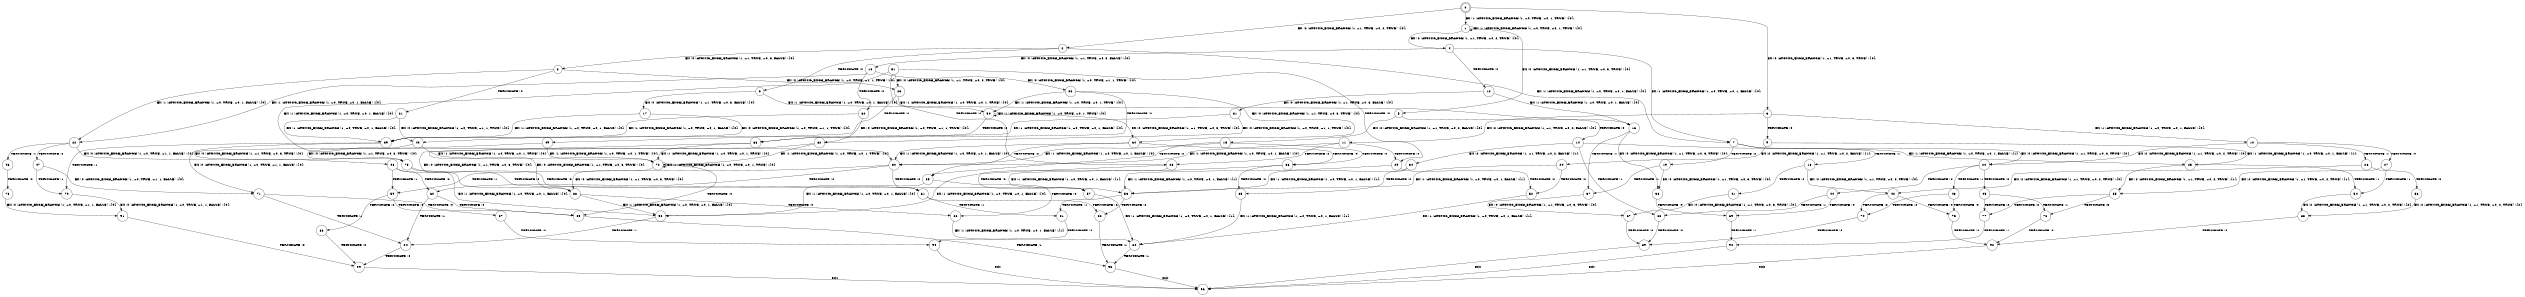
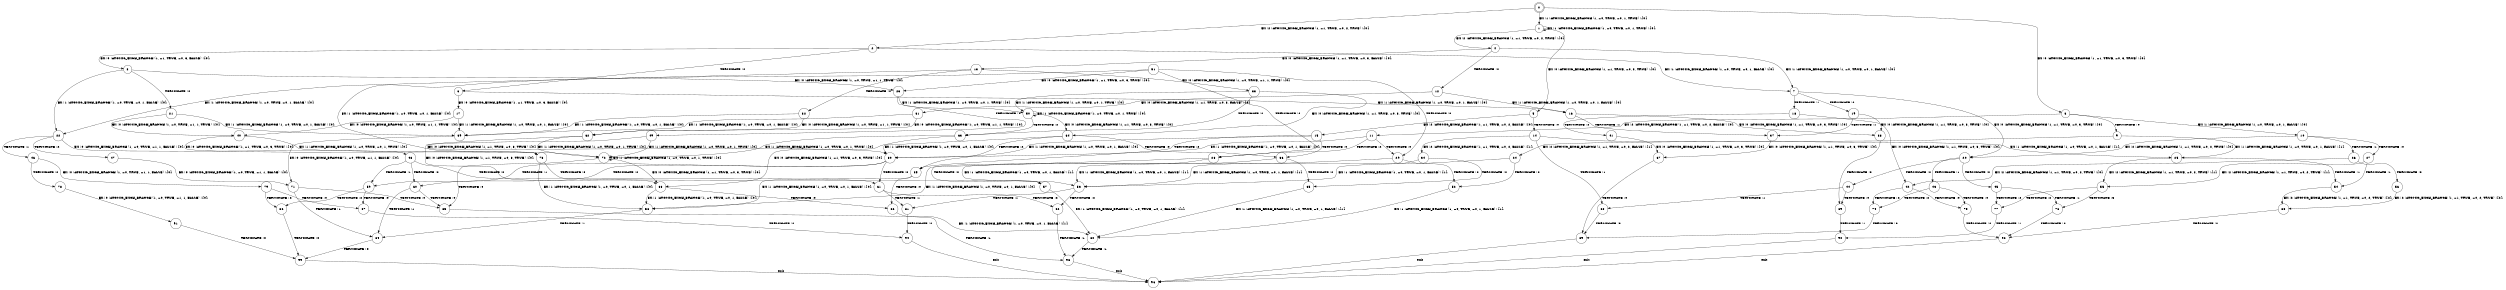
  digraph {
    node [shape=circle]
    0 [peripheries=2]
    1
    2
    3
    4
    5
    6
    7
    8
    9
    10
    11
    12
    13
    14
    15
    16
    17
    18
    19
    20
    21
    22
    23
    24
    25
    26
    27
    28
    29
    30
    31
    32
    33
    34
    68
    35
    36
    37
    38
    39
    40
    41
    42
    43
    44
    45
    46
    47
    48
    49
    50
    52
    53
    54
    55
    56
    57
    58
    59
    60
    61
    62
    63
    64
    65
    66
    67
    69
-   70
    71
    72
    73
    74
    75
    76
    77
    78
+   79
    51
    80
    81
    82
    83
    84
    86
    87
    85
    88
    89
    90
    91
    92
    93
    94
    n96 [label=99]
    96
    0 -> 1 [label="EX !1 !ATOMIC_EXCH_BRANCH (1, +0, TRUE, +0, 1, TRUE) !{0}"]
    0 -> 2 [label="EX !2 !ATOMIC_EXCH_BRANCH (1, +1, TRUE, +0, 2, TRUE) !{0}"]
    0 -> 3 [label="EX !0 !ATOMIC_EXCH_BRANCH (1, +1, TRUE, +0, 3, TRUE) !{0}"]
    1 -> 1 [label="EX !1 !ATOMIC_EXCH_BRANCH (1, +0, TRUE, +0, 1, TRUE) !{0}"]
    1 -> 4 [label="EX !2 !ATOMIC_EXCH_BRANCH (1, +1, TRUE, +0, 2, TRUE) !{0}"]
    1 -> 5 [label="EX !0 !ATOMIC_EXCH_BRANCH (1, +1, TRUE, +0, 3, TRUE) !{0}"]
    2 -> 6 [label="TERMINATE !2"]
    2 -> 7 [label="EX !1 !ATOMIC_EXCH_BRANCH (1, +0, TRUE, +0, 1, FALSE) !{0}"]
    2 -> 8 [label="EX !0 !ATOMIC_EXCH_BRANCH (1, +1, TRUE, +0, 3, FALSE) !{0}"]
    3 -> 9 [label="TERMINATE !0"]
    3 -> 10 [label="EX !1 !ATOMIC_EXCH_BRANCH (1, +0, TRUE, +0, 1, FALSE) !{0}"]
    3 -> 11 [label="EX !2 !ATOMIC_EXCH_BRANCH (1, +1, TRUE, +0, 2, FALSE) !{0}"]
    4 -> 7 [label="EX !1 !ATOMIC_EXCH_BRANCH (1, +0, TRUE, +0, 1, FALSE) !{0}"]
    4 -> 12 [label="TERMINATE !2"]
    4 -> 13 [label="EX !0 !ATOMIC_EXCH_BRANCH (1, +1, TRUE, +0, 3, FALSE) !{0}"]
    5 -> 14 [label="TERMINATE !0"]
    5 -> 15 [label="EX !2 !ATOMIC_EXCH_BRANCH (1, +1, TRUE, +0, 2, FALSE) !{0}"]
    6 -> 16 [label="EX !1 !ATOMIC_EXCH_BRANCH (1, +0, TRUE, +0, 1, FALSE) !{0}"]
    6 -> 17 [label="EX !0 !ATOMIC_EXCH_BRANCH (1, +1, TRUE, +0, 3, FALSE) !{0}"]
    7 -> 18 [label="TERMINATE !1"]
    7 -> 19 [label="TERMINATE !2"]
    7 -> 20 [label="EX !0 !ATOMIC_EXCH_BRANCH (1, +1, TRUE, +0, 3, TRUE) !{0}"]
    8 -> 21 [label="TERMINATE !2"]
    8 -> 22 [label="EX !1 !ATOMIC_EXCH_BRANCH (1, +0, TRUE, +0, 1, FALSE) !{0}"]
    8 -> 23 [label="EX !0 !ATOMIC_EXCH_BRANCH (1, +0, TRUE, +1, 1, TRUE) !{0}"]
    9 -> 24 [label="EX !2 !ATOMIC_EXCH_BRANCH (1, +1, TRUE, +0, 2, FALSE) !{1}"]
    9 -> 25 [label="EX !1 !ATOMIC_EXCH_BRANCH (1, +0, TRUE, +0, 1, FALSE) !{1}"]
    10 -> 20 [label="EX !2 !ATOMIC_EXCH_BRANCH (1, +1, TRUE, +0, 2, TRUE) !{0}"]
    10 -> 26 [label="TERMINATE !1"]
    10 -> 27 [label="TERMINATE !0"]
    11 -> 28 [label="TERMINATE !2"]
    11 -> 29 [label="TERMINATE !0"]
    11 -> 30 [label="EX !1 !ATOMIC_EXCH_BRANCH (1, +0, TRUE, +0, 1, FALSE) !{0}"]
    12 -> 16 [label="EX !1 !ATOMIC_EXCH_BRANCH (1, +0, TRUE, +0, 1, FALSE) !{0}"]
    12 -> 31 [label="EX !0 !ATOMIC_EXCH_BRANCH (1, +1, TRUE, +0, 3, FALSE) !{0}"]
    13 -> 22 [label="EX !1 !ATOMIC_EXCH_BRANCH (1, +0, TRUE, +0, 1, FALSE) !{0}"]
    13 -> 32 [label="TERMINATE !2"]
    13 -> 33 [label="EX !0 !ATOMIC_EXCH_BRANCH (1, +0, TRUE, +1, 1, TRUE) !{0}"]
    14 -> 25 [label="EX !1 !ATOMIC_EXCH_BRANCH (1, +0, TRUE, +0, 1, FALSE) !{1}"]
    14 -> 34 [label="EX !2 !ATOMIC_EXCH_BRANCH (1, +1, TRUE, +0, 2, FALSE) !{1}"]
    14 -> 68 [label="TERMINATE !1"]
    15 -> 30 [label="EX !1 !ATOMIC_EXCH_BRANCH (1, +0, TRUE, +0, 1, FALSE) !{0}"]
    15 -> 35 [label="TERMINATE !2"]
    15 -> 36 [label="TERMINATE !0"]
    16 -> 37 [label="TERMINATE !1"]
    16 -> 38 [label="EX !0 !ATOMIC_EXCH_BRANCH (1, +1, TRUE, +0, 3, TRUE) !{0}"]
    17 -> 39 [label="EX !1 !ATOMIC_EXCH_BRANCH (1, +0, TRUE, +0, 1, FALSE) !{0}"]
    17 -> 40 [label="EX !0 !ATOMIC_EXCH_BRANCH (1, +0, TRUE, +1, 1, TRUE) !{0}"]
    18 -> 41 [label="TERMINATE !2"]
    18 -> 42 [label="EX !0 !ATOMIC_EXCH_BRANCH (1, +1, TRUE, +0, 3, TRUE) !{0}"]
    19 -> 37 [label="TERMINATE !1"]
    19 -> 38 [label="EX !0 !ATOMIC_EXCH_BRANCH (1, +1, TRUE, +0, 3, TRUE) !{0}"]
    20 -> 43 [label="TERMINATE !1"]
    20 -> 44 [label="TERMINATE !2"]
    20 -> 45 [label="TERMINATE !0"]
    21 -> 39 [label="EX !1 !ATOMIC_EXCH_BRANCH (1, +0, TRUE, +0, 1, FALSE) !{0}"]
    21 -> 40 [label="EX !0 !ATOMIC_EXCH_BRANCH (1, +0, TRUE, +1, 1, TRUE) !{0}"]
    22 -> 46 [label="TERMINATE !1"]
    22 -> 47 [label="TERMINATE !2"]
    22 -> 48 [label="EX !0 !ATOMIC_EXCH_BRANCH (1, +0, TRUE, +1, 1, FALSE) !{0}"]
    23 -> 49 [label="TERMINATE !2"]
    23 -> 50 [label="EX !1 !ATOMIC_EXCH_BRANCH (1, +0, TRUE, +0, 1, TRUE) !{0}"]
    24 -> 52 [label="TERMINATE !2"]
    24 -> 53 [label="EX !1 !ATOMIC_EXCH_BRANCH (1, +0, TRUE, +0, 1, FALSE) !{1}"]
    25 -> 54 [label="TERMINATE !1"]
    25 -> 55 [label="EX !2 !ATOMIC_EXCH_BRANCH (1, +1, TRUE, +0, 2, TRUE) !{1}"]
    26 -> 42 [label="EX !2 !ATOMIC_EXCH_BRANCH (1, +1, TRUE, +0, 2, TRUE) !{0}"]
    26 -> 56 [label="TERMINATE !0"]
    27 -> 54 [label="TERMINATE !1"]
    27 -> 55 [label="EX !2 !ATOMIC_EXCH_BRANCH (1, +1, TRUE, +0, 2, TRUE) !{1}"]
    28 -> 57 [label="TERMINATE !0"]
    28 -> 58 [label="EX !1 !ATOMIC_EXCH_BRANCH (1, +0, TRUE, +0, 1, FALSE) !{0}"]
    29 -> 52 [label="TERMINATE !2"]
    29 -> 53 [label="EX !1 !ATOMIC_EXCH_BRANCH (1, +0, TRUE, +0, 1, FALSE) !{1}"]
    30 -> 59 [label="TERMINATE !1"]
    30 -> 60 [label="TERMINATE !2"]
    30 -> 61 [label="TERMINATE !0"]
    31 -> 39 [label="EX !1 !ATOMIC_EXCH_BRANCH (1, +0, TRUE, +0, 1, FALSE) !{0}"]
    31 -> 62 [label="EX !0 !ATOMIC_EXCH_BRANCH (1, +0, TRUE, +1, 1, TRUE) !{0}"]
    32 -> 39 [label="EX !1 !ATOMIC_EXCH_BRANCH (1, +0, TRUE, +0, 1, FALSE) !{0}"]
    32 -> 62 [label="EX !0 !ATOMIC_EXCH_BRANCH (1, +0, TRUE, +1, 1, TRUE) !{0}"]
    33 -> 50 [label="EX !1 !ATOMIC_EXCH_BRANCH (1, +0, TRUE, +0, 1, TRUE) !{0}"]
    33 -> 63 [label="TERMINATE !2"]
    33 -> 64 [label="EX !0 !ATOMIC_EXCH_BRANCH (1, +1, TRUE, +0, 3, TRUE) !{0}"]
    34 -> 53 [label="EX !1 !ATOMIC_EXCH_BRANCH (1, +0, TRUE, +0, 1, FALSE) !{1}"]
    34 -> 65 [label="TERMINATE !2"]
    68 -> 89 [label="TERMINATE !0"]
    35 -> 58 [label="EX !1 !ATOMIC_EXCH_BRANCH (1, +0, TRUE, +0, 1, FALSE) !{0}"]
    35 -> 66 [label="TERMINATE !0"]
    36 -> 53 [label="EX !1 !ATOMIC_EXCH_BRANCH (1, +0, TRUE, +0, 1, FALSE) !{1}"]
    36 -> 65 [label="TERMINATE !2"]
    37 -> 67 [label="EX !0 !ATOMIC_EXCH_BRANCH (1, +1, TRUE, +0, 3, TRUE) !{0}"]
    38 -> 69 [label="TERMINATE !0"]
-   39 -> 70 [label="TERMINATE !1"]
    39 -> 71 [label="EX !0 !ATOMIC_EXCH_BRANCH (1, +0, TRUE, +1, 1, FALSE) !{0}"]
    40 -> 72 [label="EX !1 !ATOMIC_EXCH_BRANCH (1, +0, TRUE, +0, 1, TRUE) !{0}"]
    40 -> 73 [label="EX !0 !ATOMIC_EXCH_BRANCH (1, +1, TRUE, +0, 3, TRUE) !{0}"]
    41 -> 67 [label="EX !0 !ATOMIC_EXCH_BRANCH (1, +1, TRUE, +0, 3, TRUE) !{0}"]
    42 -> 74 [label="TERMINATE !2"]
    42 -> 75 [label="TERMINATE !0"]
    43 -> 74 [label="TERMINATE !2"]
    43 -> 75 [label="TERMINATE !0"]
    44 -> 68 [label="TERMINATE !1"]
    44 -> 69 [label="TERMINATE !0"]
    45 -> 76 [label="TERMINATE !1"]
    45 -> 77 [label="TERMINATE !2"]
    46 -> 78 [label="TERMINATE !2"]
-   47 -> 70 [label="TERMINATE !1"]
+   46 -> 79 [label="EX !0 !ATOMIC_EXCH_BRANCH (1, +0, TRUE, +1, 1, FALSE) !{0}"]
    47 -> 71 [label="EX !0 !ATOMIC_EXCH_BRANCH (1, +0, TRUE, +1, 1, FALSE) !{0}"]
    48 -> 59 [label="TERMINATE !1"]
    48 -> 60 [label="TERMINATE !2"]
    48 -> 61 [label="TERMINATE !0"]
    49 -> 72 [label="EX !1 !ATOMIC_EXCH_BRANCH (1, +0, TRUE, +0, 1, TRUE) !{0}"]
    49 -> 73 [label="EX !0 !ATOMIC_EXCH_BRANCH (1, +1, TRUE, +0, 3, TRUE) !{0}"]
    50 -> 50 [label="EX !1 !ATOMIC_EXCH_BRANCH (1, +0, TRUE, +0, 1, TRUE) !{0}"]
    50 -> 63 [label="TERMINATE !2"]
    50 -> 64 [label="EX !0 !ATOMIC_EXCH_BRANCH (1, +1, TRUE, +0, 3, TRUE) !{0}"]
    52 -> 80 [label="EX !1 !ATOMIC_EXCH_BRANCH (1, +0, TRUE, +0, 1, FALSE) !{1}"]
    53 -> 81 [label="TERMINATE !1"]
    53 -> 82 [label="TERMINATE !2"]
    54 -> 83 [label="EX !2 !ATOMIC_EXCH_BRANCH (1, +1, TRUE, +0, 2, TRUE) !{2}"]
    55 -> 76 [label="TERMINATE !3"]
    55 -> 77 [label="TERMINATE !2"]
    56 -> 83 [label="EX !2 !ATOMIC_EXCH_BRANCH (1, +1, TRUE, +0, 2, TRUE) !{2}"]
    57 -> 80 [label="EX !1 !ATOMIC_EXCH_BRANCH (1, +0, TRUE, +0, 1, FALSE) !{1}"]
    58 -> 84 [label="TERMINATE !1"]
    59 -> 86 [label="TERMINATE !2"]
    59 -> 87 [label="TERMINATE !0"]
    60 -> 84 [label="TERMINATE !1"]
    60 -> 85 [label="TERMINATE !0"]
    61 -> 81 [label="TERMINATE !1"]
    61 -> 82 [label="TERMINATE !2"]
    62 -> 72 [label="EX !1 !ATOMIC_EXCH_BRANCH (1, +0, TRUE, +0, 1, TRUE) !{0}"]
    62 -> 88 [label="EX !0 !ATOMIC_EXCH_BRANCH (1, +1, TRUE, +0, 3, TRUE) !{0}"]
    63 -> 72 [label="EX !1 !ATOMIC_EXCH_BRANCH (1, +0, TRUE, +0, 1, TRUE) !{0}"]
    63 -> 88 [label="EX !0 !ATOMIC_EXCH_BRANCH (1, +1, TRUE, +0, 3, TRUE) !{0}"]
    64 -> 30 [label="EX !1 !ATOMIC_EXCH_BRANCH (1, +0, TRUE, +0, 1, FALSE) !{0}"]
    64 -> 35 [label="TERMINATE !2"]
    64 -> 36 [label="TERMINATE !0"]
    65 -> 80 [label="EX !1 !ATOMIC_EXCH_BRANCH (1, +0, TRUE, +0, 1, FALSE) !{1}"]
    66 -> 80 [label="EX !1 !ATOMIC_EXCH_BRANCH (1, +0, TRUE, +0, 1, FALSE) !{1}"]
    67 -> 89 [label="TERMINATE !0"]
    69 -> 90 [label="TERMINATE !1"]
-   70 -> 91 [label="EX !0 !ATOMIC_EXCH_BRANCH (1, +0, TRUE, +1, 1, FALSE) !{0}"]
    71 -> 84 [label="TERMINATE !1"]
    71 -> 85 [label="TERMINATE !0"]
    72 -> 72 [label="EX !1 !ATOMIC_EXCH_BRANCH (1, +0, TRUE, +0, 1, TRUE) !{0}"]
    72 -> 85 [label="TERMINATE !0"]
    72 -> 88 [label="EX !0 !ATOMIC_EXCH_BRANCH (1, +1, TRUE, +0, 3, TRUE) !{0}"]
    73 -> 57 [label="TERMINATE !0"]
    73 -> 58 [label="EX !1 !ATOMIC_EXCH_BRANCH (1, +0, TRUE, +0, 1, FALSE) !{0}"]
    74 -> 89 [label="TERMINATE !0"]
    75 -> 92 [label="TERMINATE !2"]
    76 -> 92 [label="TERMINATE !2"]
    77 -> 90 [label="TERMINATE !1"]
    78 -> 91 [label="EX !0 !ATOMIC_EXCH_BRANCH (1, +0, TRUE, +1, 1, FALSE) !{0}"]
+   79 -> 86 [label="TERMINATE !2"]
+   79 -> 87 [label="TERMINATE !0"]
    51 -> 23 [label="EX !0 !ATOMIC_EXCH_BRANCH (1, +1, TRUE, +0, 3, TRUE) !{0}"]
    51 -> 28 [label="TERMINATE !2"]
    51 -> 29 [label="TERMINATE !0"]
    51 -> 30 [label="EX !1 !ATOMIC_EXCH_BRANCH (1, +0, TRUE, +0, 1, FALSE) !{0}"]
    80 -> 93 [label="TERMINATE !1"]
    81 -> 94 [label="TERMINATE !2"]
    82 -> 93 [label="TERMINATE !1"]
    83 -> 92 [label="TERMINATE !2"]
    84 -> n96 [label="TERMINATE !0"]
    86 -> n96 [label="TERMINATE !0"]
    87 -> 94 [label="TERMINATE !2"]
    85 -> 93 [label="TERMINATE !1"]
    88 -> 58 [label="EX !1 !ATOMIC_EXCH_BRANCH (1, +0, TRUE, +0, 1, FALSE) !{0}"]
    88 -> 66 [label="TERMINATE !0"]
    89 -> 96 [label=exit]
    90 -> 96 [label=exit]
    91 -> n96 [label="TERMINATE !0"]
    92 -> 96 [label=exit]
    93 -> 96 [label=exit]
    94 -> 96 [label=exit]
    n96 -> 96 [label=exit]
  }
